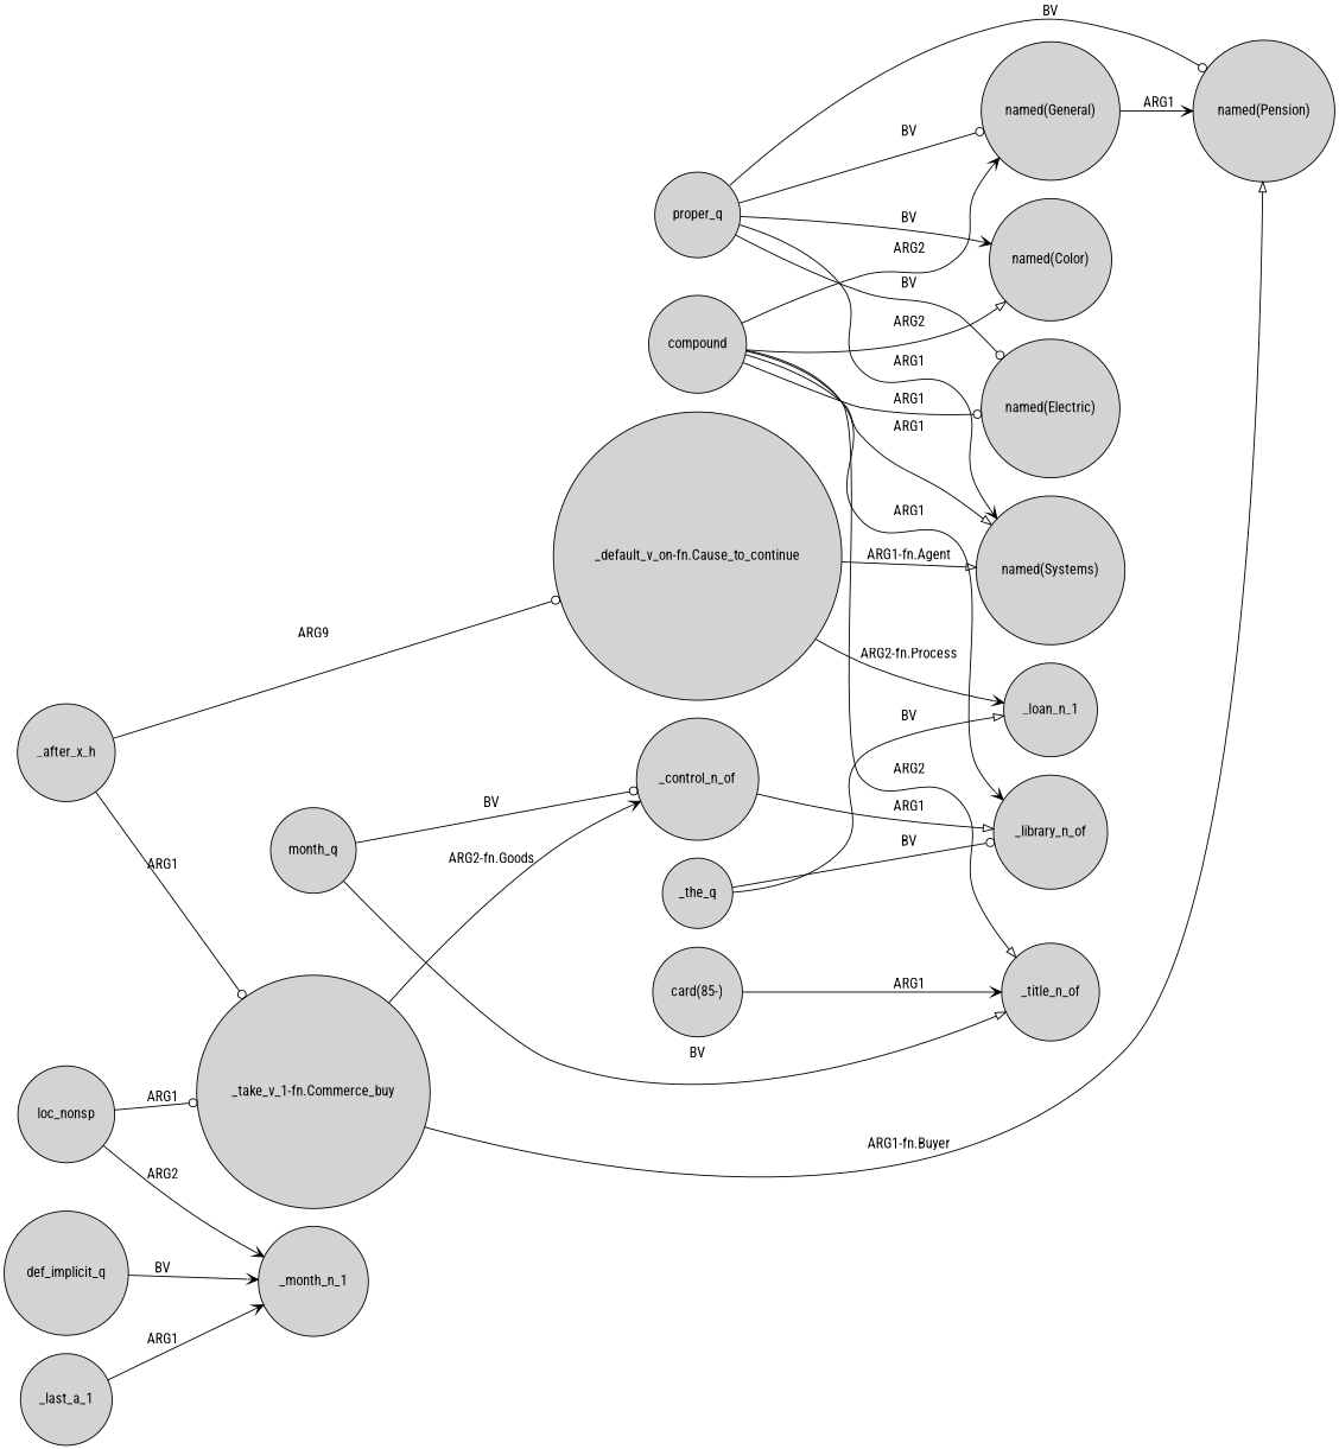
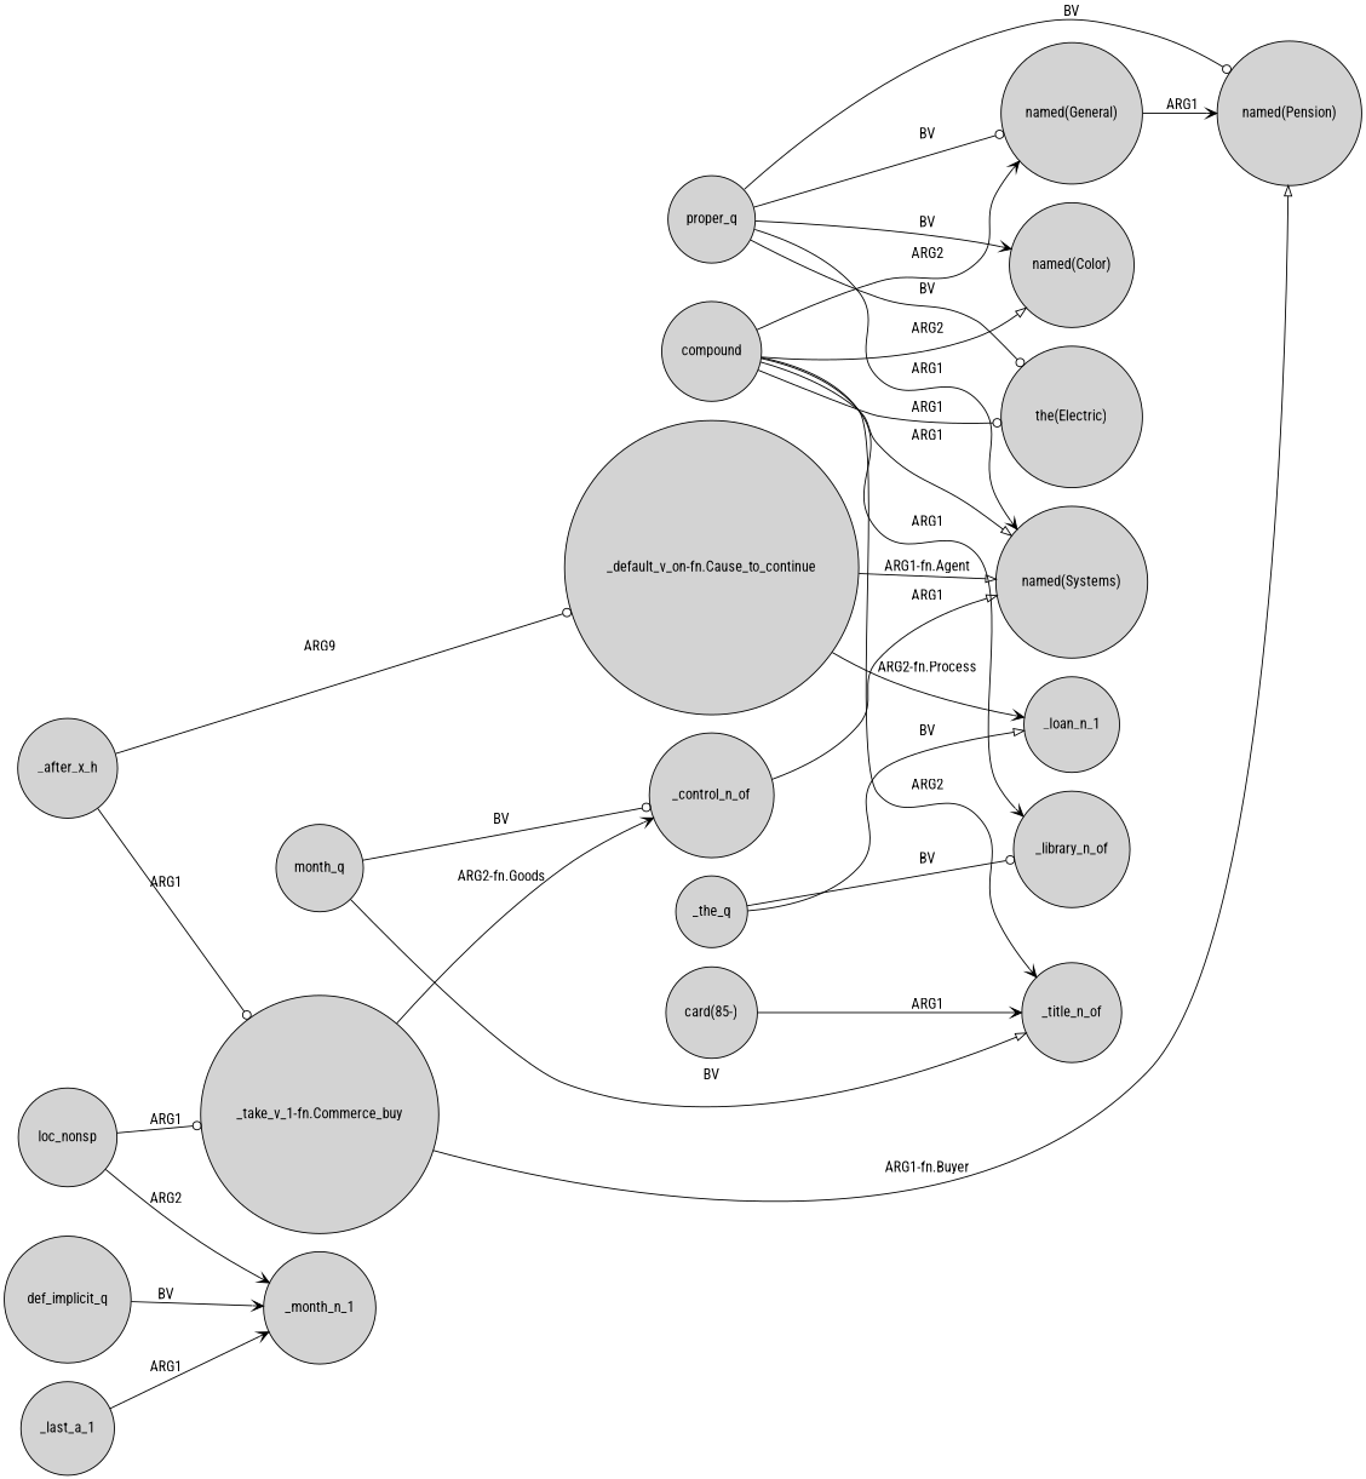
  digraph {
    fontname="Roboto Condensed"
    rankdir=LR
    node [fontname="Roboto Condensed" shape=circle style=filled]
    edge [arrowhead=vee fontname="Roboto Condensed"]
    _the_q
    _library_n_of
    _loan_n_1
    def_implicit_q
    _month_n_1
    n6 [label=month_q]
    _control_n_of
    _title_n_of
    proper_q
    "named(Pension)"
    "named(Color)"
-   "named(Electric)"
+   "named(Electric)" [label="the(Electric)"]
    "named(Systems)"
    "named(General)"
    _after_x_h
    "_default_v_on-fn.Cause_to_continue"
    "_take_v_1-fn.Commerce_buy"
    _last_a_1
    compound
    loc_nonsp
    "card(85-)"
    _the_q -> _library_n_of [arrowhead=odot label=BV]
    _the_q -> _loan_n_1 [arrowhead=onormal label=BV]
    def_implicit_q -> _month_n_1 [label=BV]
    n6 -> _control_n_of [arrowhead=odot label=BV]
    n6 -> _title_n_of [arrowhead=onormal label=BV]
-   _control_n_of -> _library_n_of [arrowhead=onormal label=ARG1]
+   _control_n_of -> "named(Systems)" [arrowhead=onormal label=ARG1]
    proper_q -> "named(Pension)" [arrowhead=odot label=BV]
    proper_q -> "named(Color)" [label=BV]
    proper_q -> "named(Electric)" [arrowhead=odot label=BV]
    proper_q -> "named(Systems)" [label=ARG1]
    proper_q -> "named(General)" [arrowhead=odot label=BV]
    "named(General)" -> "named(Pension)" [label=ARG1]
    _after_x_h -> "_default_v_on-fn.Cause_to_continue" [arrowhead=odot label=ARG9]
    _after_x_h -> "_take_v_1-fn.Commerce_buy" [arrowhead=odot label=ARG1]
    "_default_v_on-fn.Cause_to_continue" -> _loan_n_1 [label="ARG2-fn.Process"]
    "_default_v_on-fn.Cause_to_continue" -> "named(Systems)" [arrowhead=onormal label="ARG1-fn.Agent"]
    "_take_v_1-fn.Commerce_buy" -> _control_n_of [label="ARG2-fn.Goods"]
    "_take_v_1-fn.Commerce_buy" -> "named(Pension)" [arrowhead=onormal label="ARG1-fn.Buyer"]
    _last_a_1 -> _month_n_1 [label=ARG1]
    compound -> _library_n_of [label=ARG1]
-   compound -> _title_n_of [arrowhead=onormal label=ARG2]
+   compound -> _title_n_of [label=ARG2]
    compound -> "named(Color)" [arrowhead=onormal label=ARG2]
    compound -> "named(Electric)" [arrowhead=odot label=ARG1]
    compound -> "named(Systems)" [arrowhead=onormal label=ARG1]
    compound -> "named(General)" [label=ARG2]
    loc_nonsp -> _month_n_1 [label=ARG2]
    loc_nonsp -> "_take_v_1-fn.Commerce_buy" [arrowhead=odot label=ARG1]
    "card(85-)" -> _title_n_of [label=ARG1]
  }
